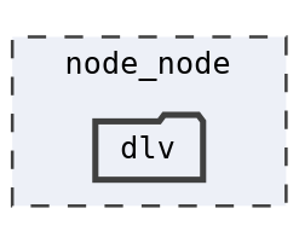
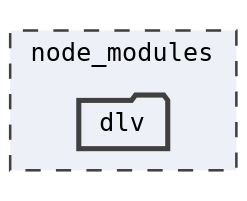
  digraph {
    compound=true
    rankdir=LR
    fontname="DejaVu Sans Mono"
    n1 [color=grey25 fillcolor="#edf0f7" fontname="DejaVu Sans Mono" fontsize=10 height=0.2 label=dlv shape=folder style="filled,bold" width=0.4]
    subgraph cluster_1 {
      bgcolor="#edf0f7"
      fontsize=10
-     label=node_node
+     label=node_modules
      pencolor=grey25
      style="filled,dashed"
      n1
    }
  }
